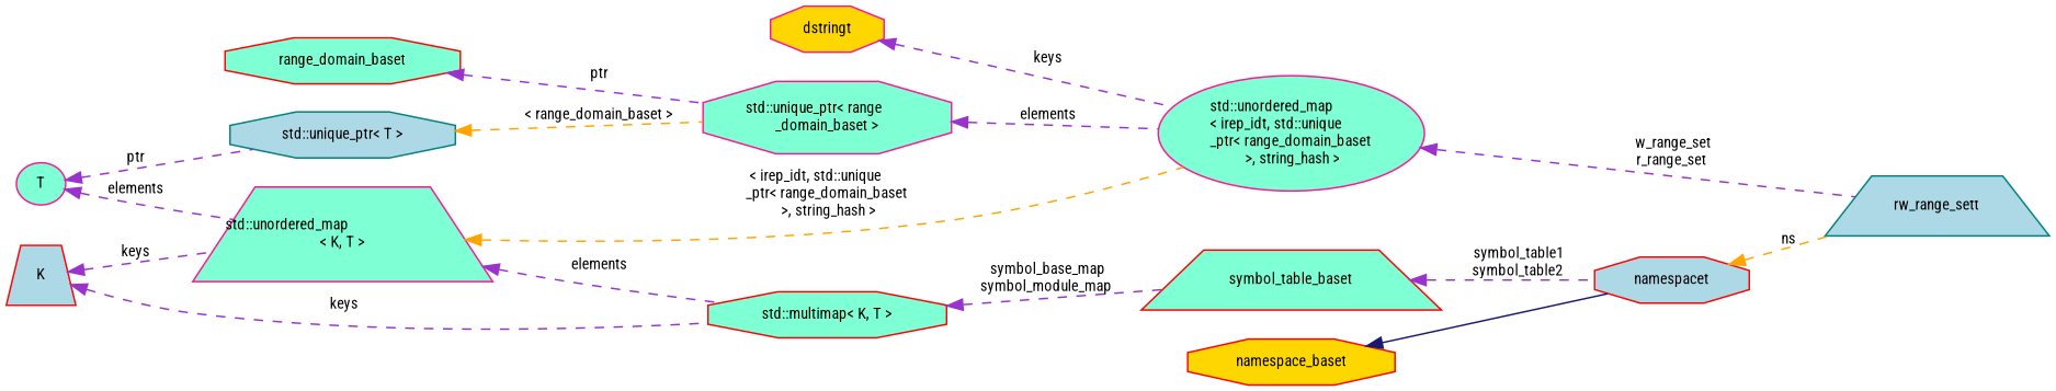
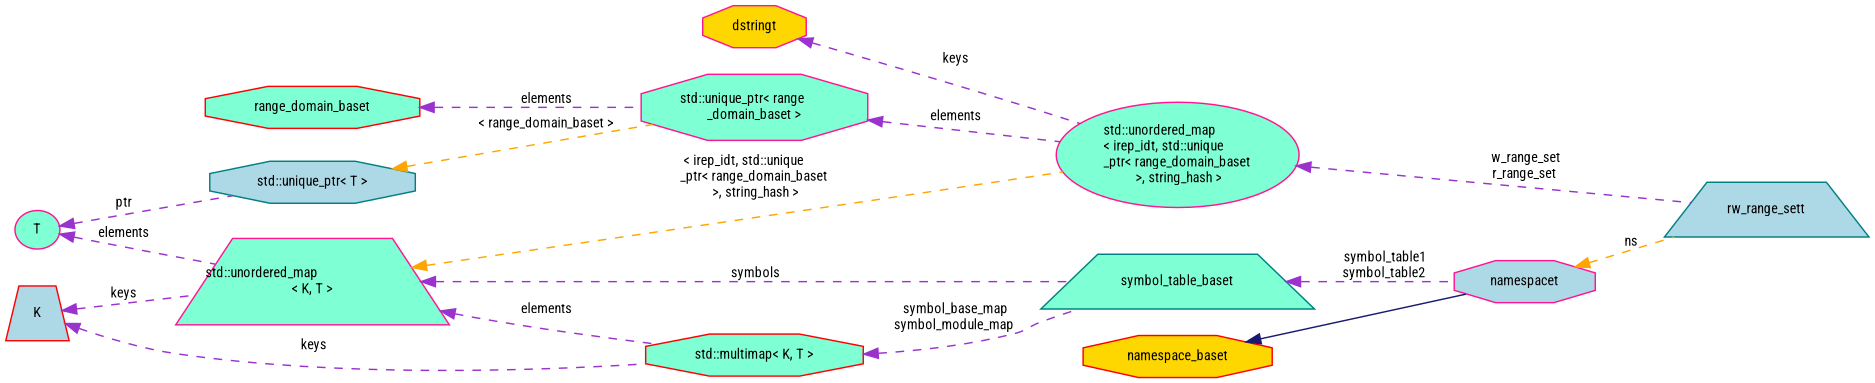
  digraph {
    fontname="Roboto Condensed"
    rankdir=LR
    node [color=deeppink fillcolor=aquamarine fontname="Roboto Condensed" fontsize=10 shape=octagon style=filled]
    edge [color=darkorchid3 dir=back fontname="Roboto Condensed" fontsize=10 labelfontname=Helvetica labelfontsize=10 style=dashed]
    n1 [color=teal fillcolor=lightblue fontcolor=black height=0.2 label=rw_range_sett shape=trapezium width=0.4]
    n2 [height=0.2 label="std::unordered_map\l\< irep_idt, std::unique\l_ptr\< range_domain_baset\l \>, string_hash \>" shape=ellipse width=0.4]
    n3 [fillcolor=gold height=0.2 label=dstringt width=0.4]
    n4 [height=0.2 label="std::unique_ptr\< range\l_domain_baset \>" width=0.4]
    n5 [color=red height=0.2 label=range_domain_baset width=0.4]
    n6 [color=teal fillcolor=lightblue height=0.2 label="std::unique_ptr\< T \>" width=0.4]
    n7 [height=0.2 label=T shape=ellipse width=0.4]
    n8 [height=0.2 label="std::unordered_map\l\< K, T \>" shape=trapezium width=0.4]
    n9 [color=red height=0.2 label="std::multimap\< K, T \>" width=0.4]
-   n10 [color=red height=0.2 label=symbol_table_baset shape=trapezium width=0.4]
-   n11 [color=red fillcolor=lightblue height=0.2 label=namespacet width=0.4]
+   n10 [color=teal height=0.2 label=symbol_table_baset shape=trapezium width=0.4]
+   n11 [fillcolor=lightblue height=0.2 label=namespacet width=0.4]
    n12 [color=red fillcolor=lightblue height=0.2 label=K shape=trapezium width=0.4]
    n13 [color=red fillcolor=gold height=0.2 label=namespace_baset width=0.4]
    n2 -> n1 [label=" w_range_set\nr_range_set"]
    n3 -> n2 [label=" keys"]
    n4 -> n2 [label=" elements"]
-   n5 -> n4 [label=" ptr"]
+   n5 -> n4 [label=" elements"]
    n6 -> n4 [color=orange label=" \< range_domain_baset \>"]
    n7 -> n6 [label=" ptr"]
    n7 -> n8 [label=" elements"]
    n8 -> n2 [color=orange label=" \< irep_idt, std::unique\l_ptr\< range_domain_baset\l \>, string_hash \>"]
    n8 -> n9 [label=" elements"]
+   n8 -> n10 [label=" symbols"]
    n9 -> n10 [label=" symbol_base_map\nsymbol_module_map"]
    n10 -> n11 [label=" symbol_table1\nsymbol_table2"]
    n11 -> n1 [color=orange label=" ns"]
    n12 -> n8 [label=" keys"]
    n12 -> n9 [label=" keys"]
    n13 -> n11 [color=midnightblue style=solid]
  }
